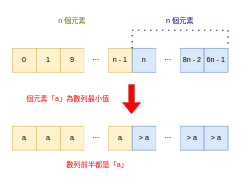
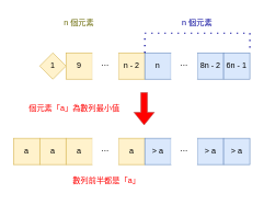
  <mxCell id="0" />
  <mxCell id="1" parent="0" />
- <mxCell id="2" value="0" style="rounded=0;whiteSpace=wrap;html=1;fillColor=#fff2cc;strokeColor=#d6b656;" parent="1" vertex="1"><mxGeometry x="20" y="80" width="40" height="40" as="geometry" /></mxCell>
- <mxCell id="3" value="n - 1" style="rounded=0;whiteSpace=wrap;html=1;fillColor=#fff2cc;strokeColor=#d6b656;" parent="1" vertex="1"><mxGeometry x="180" y="80" width="40" height="40" as="geometry" /></mxCell>
+ <mxCell id="3" value="n - 2" style="rounded=0;whiteSpace=wrap;html=1;fillColor=#fff2cc;strokeColor=#d6b656;" parent="1" vertex="1"><mxGeometry x="180" y="80" width="40" height="40" as="geometry" /></mxCell>
  <mxCell id="4" value="n" style="rounded=0;whiteSpace=wrap;html=1;fillColor=#dae8fc;strokeColor=#6c8ebf;" parent="1" vertex="1"><mxGeometry x="220" y="80" width="40" height="40" as="geometry" /></mxCell>
  <mxCell id="5" value="8n - 2" style="rounded=0;whiteSpace=wrap;html=1;fillColor=#dae8fc;strokeColor=#6c8ebf;" parent="1" vertex="1"><mxGeometry x="300" y="80" width="40" height="40" as="geometry" /></mxCell>
  <mxCell id="6" value="6n - 1" style="rounded=0;whiteSpace=wrap;html=1;fillColor=#dae8fc;strokeColor=#6c8ebf;" parent="1" vertex="1"><mxGeometry x="340" y="80" width="40" height="40" as="geometry" /></mxCell>
- <mxCell id="7" value="1" style="rounded=0;whiteSpace=wrap;html=1;fillColor=#fff2cc;strokeColor=#d6b656;" vertex="1" parent="1"><mxGeometry x="60" y="80" width="40" height="40" as="geometry" /></mxCell>
+ <mxCell id="7" value="1" style="rhombus;whiteSpace=wrap;html=1;fillColor=#fff2cc;strokeColor=#d6b656;" vertex="1" parent="1"><mxGeometry x="60" y="80" width="40" height="40" as="geometry" /></mxCell>
  <mxCell id="8" value="9" style="rounded=0;whiteSpace=wrap;html=1;fillColor=#fff2cc;strokeColor=#d6b656;" vertex="1" parent="1"><mxGeometry x="100" y="80" width="40" height="40" as="geometry" /></mxCell>
  <mxCell id="9" value="⋯" style="rounded=0;whiteSpace=wrap;html=1;strokeColor=none;" vertex="1" parent="1"><mxGeometry x="140" y="80" width="40" height="40" as="geometry" /></mxCell>
  <mxCell id="10" value="⋯" style="rounded=0;whiteSpace=wrap;html=1;strokeColor=none;" vertex="1" parent="1"><mxGeometry x="260" y="80" width="40" height="40" as="geometry" /></mxCell>
  <mxCell id="11" value="&lt;font color=&quot;#666600&quot;&gt;n 個元素&lt;/font&gt;" style="text;html=1;strokeColor=none;fillColor=none;align=center;verticalAlign=middle;whiteSpace=wrap;rounded=0;" vertex="1" parent="1"><mxGeometry x="90" y="20" width="60" height="30" as="geometry" /></mxCell>
  <mxCell id="12" value="" style="endArrow=none;dashed=1;html=1;strokeWidth=2;rounded=0;exitX=0;exitY=0;exitDx=0;exitDy=0;entryX=1;entryY=0;entryDx=0;entryDy=0;dashPattern=1 4;strokeColor=#000099;" edge="1" parent="1" target="6"><mxGeometry width="50" height="50" relative="1" as="geometry"><mxPoint x="220" y="80" as="sourcePoint" /><mxPoint x="420" y="80" as="targetPoint" /><Array as="points"><mxPoint x="220" y="50" /><mxPoint x="380" y="50" /></Array></mxGeometry></mxCell>
  <mxCell id="13" value="&lt;font color=&quot;#000099&quot;&gt;n 個元素&lt;/font&gt;" style="text;html=1;strokeColor=none;fillColor=none;align=center;verticalAlign=middle;whiteSpace=wrap;rounded=0;" vertex="1" parent="1"><mxGeometry x="270" y="20" width="60" height="30" as="geometry" /></mxCell>
  <mxCell id="14" value="" style="shape=flexArrow;endArrow=classic;html=1;rounded=0;fontColor=#666600;strokeColor=#b85450;fillColor=#FF0000;" edge="1" parent="1"><mxGeometry width="50" height="50" relative="1" as="geometry"><mxPoint x="219" y="140" as="sourcePoint" /><mxPoint x="219" y="190" as="targetPoint" /></mxGeometry></mxCell>
  <mxCell id="15" value="a" style="rounded=0;whiteSpace=wrap;html=1;fillColor=#fff2cc;strokeColor=#d6b656;" vertex="1" parent="1"><mxGeometry x="20" y="210" width="40" height="40" as="geometry" /></mxCell>
  <mxCell id="16" value="a" style="rounded=0;whiteSpace=wrap;html=1;fillColor=#fff2cc;strokeColor=#d6b656;" vertex="1" parent="1"><mxGeometry x="180" y="210" width="40" height="40" as="geometry" /></mxCell>
  <mxCell id="17" value="a" style="rounded=0;whiteSpace=wrap;html=1;fillColor=#fff2cc;strokeColor=#d6b656;" vertex="1" parent="1"><mxGeometry x="60" y="210" width="40" height="40" as="geometry" /></mxCell>
  <mxCell id="18" value="a" style="rounded=0;whiteSpace=wrap;html=1;fillColor=#fff2cc;strokeColor=#d6b656;" vertex="1" parent="1"><mxGeometry x="100" y="210" width="40" height="40" as="geometry" /></mxCell>
  <mxCell id="19" value="⋯" style="rounded=0;whiteSpace=wrap;html=1;strokeColor=none;" vertex="1" parent="1"><mxGeometry x="140" y="210" width="40" height="40" as="geometry" /></mxCell>
  <mxCell id="20" value="&amp;gt; a" style="rounded=0;whiteSpace=wrap;html=1;fillColor=#dae8fc;strokeColor=#6c8ebf;" vertex="1" parent="1"><mxGeometry x="220" y="210" width="40" height="40" as="geometry" /></mxCell>
  <mxCell id="21" value="&amp;gt; a" style="rounded=0;whiteSpace=wrap;html=1;fillColor=#dae8fc;strokeColor=#6c8ebf;" vertex="1" parent="1"><mxGeometry x="300" y="210" width="40" height="40" as="geometry" /></mxCell>
  <mxCell id="22" value="&amp;gt; a" style="rounded=0;whiteSpace=wrap;html=1;fillColor=#dae8fc;strokeColor=#6c8ebf;" vertex="1" parent="1"><mxGeometry x="340" y="210" width="40" height="40" as="geometry" /></mxCell>
  <mxCell id="23" value="⋯" style="rounded=0;whiteSpace=wrap;html=1;strokeColor=none;" vertex="1" parent="1"><mxGeometry x="260" y="210" width="40" height="40" as="geometry" /></mxCell>
  <mxCell id="24" value="&lt;font color=&quot;#ff0000&quot;&gt;個元素「a」為數列最小值&lt;/font&gt;" style="text;html=1;strokeColor=none;fillColor=none;align=center;verticalAlign=middle;whiteSpace=wrap;rounded=0;" vertex="1" parent="1"><mxGeometry x="30" y="150" width="166" height="30" as="geometry" /></mxCell>
  <mxCell id="25" value="&lt;font color=&quot;#ff0000&quot;&gt;數列前半都是「a」&lt;/font&gt;" style="text;html=1;strokeColor=none;fillColor=none;align=center;verticalAlign=middle;whiteSpace=wrap;rounded=0;" vertex="1" parent="1"><mxGeometry x="79" y="260" width="166" height="30" as="geometry" /></mxCell>
